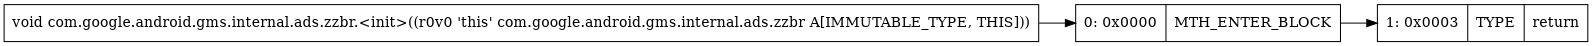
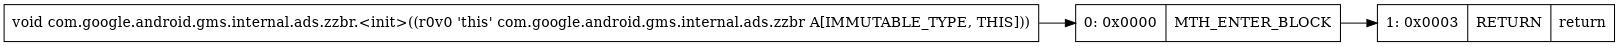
  digraph {
    rankdir=LR
    node [shape=record]
    n1 [label="{0\:\ 0x0000|MTH_ENTER_BLOCK\l}"]
-   n2 [label="{1\:\ 0x0003|TYPE\l|return\l}"]
+   n2 [label="{1\:\ 0x0003|RETURN\l|return\l}"]
    n3 [label="{void com.google.android.gms.internal.ads.zzbr.\<init\>((r0v0 'this' com.google.android.gms.internal.ads.zzbr A[IMMUTABLE_TYPE, THIS])) }"]
    n1 -> n2
    n3 -> n1
  }
